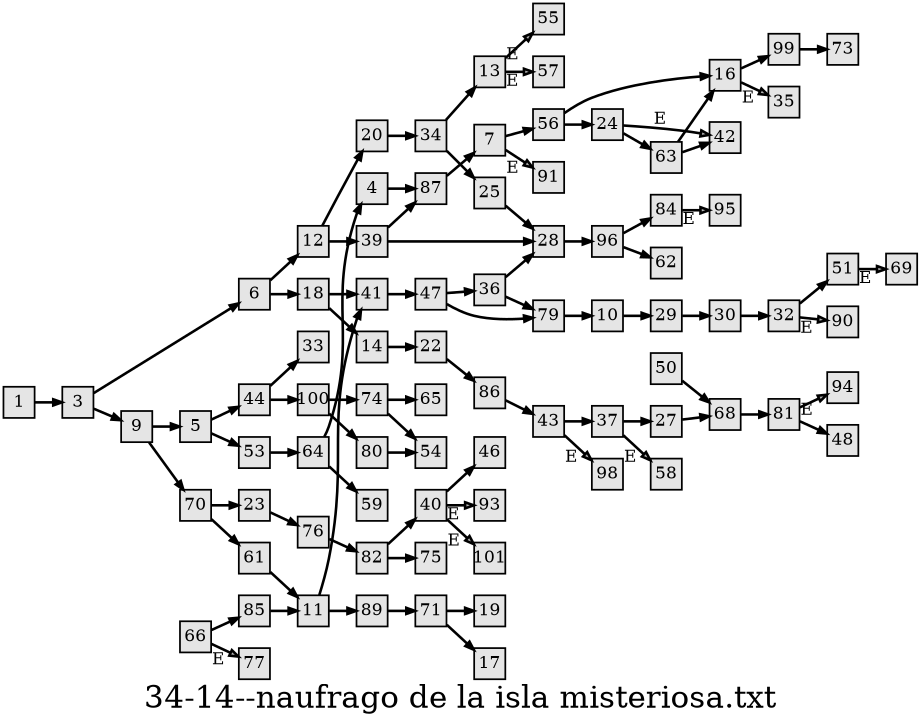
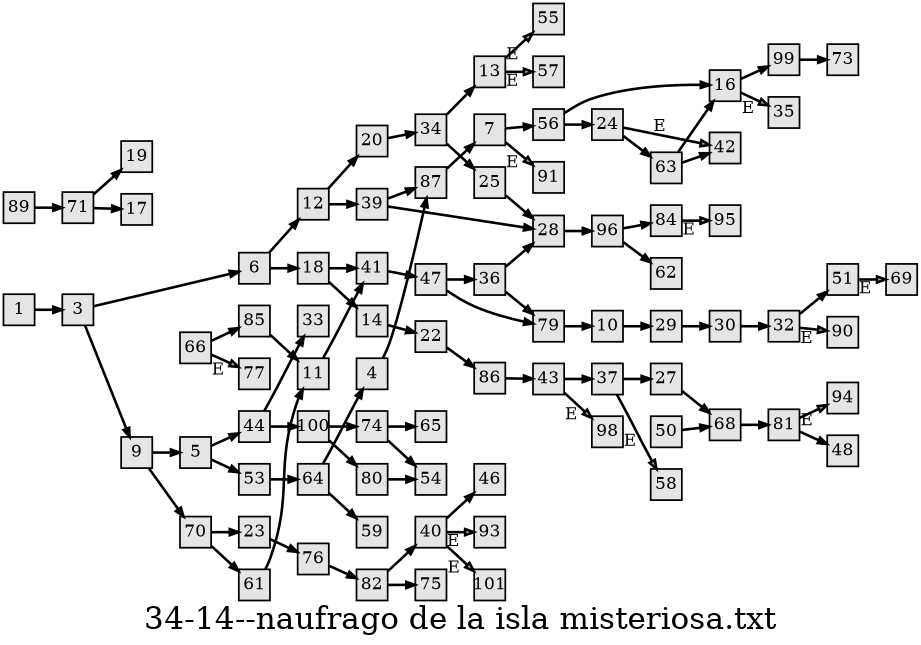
  digraph {
    fontsize=36
    label="34-14--naufrago de la isla misteriosa.txt"
    nodesep=0.35
    ordering=out
    rankdir=LR
    ranksep=0.45
    node [fillcolor=grey90 fixedsize=true fontsize=20 labelfloat=true margin="0,0" penwidth=2 regular=true shape=rect style=filled]
    edge [fontsize=12 labelfloat=true penwidth=3]
    1
    3
    6
    9
    12
    18
    5
    70
    20
    39
    41
    14
    44
    53
    23
    61
    4
    87
    7
    56
    91
    100
    33
    64
    74
    80
    59
    34
    28
    47
    22
    16
    24
    99
    35
    42
    63
    76
    11
    10
    29
    30
    32
    89
    71
    36
    79
    19
    17
    13
    25
    96
    55
    57
    86
    43
    73
    37
    98
    66
    85
    77
    82
    40
    75
    84
    62
    27
    68
    50
    81
    95
    51
    90
    69
    58
    46
    93
    101
    65
    54
    94
    48
    1 -> 3
    3 -> 6
    3 -> 9
    6 -> 12
    6 -> 18
    9 -> 5
    9 -> 70
    12 -> 20
    12 -> 39
    18 -> 41
    18 -> 14
    5 -> 44
    5 -> 53
    70 -> 23
    70 -> 61
    20 -> 34
    39 -> 87
    39 -> 28
    41 -> 47
    14 -> 22
    44 -> 100
    44 -> 33
    53 -> 64
    23 -> 76
    61 -> 11
    4 -> 87
    87 -> 7
    7 -> 56
    7 -> 91 [fillcolor=grey70 fontsize=20 shape=Msquare xlabel=E]
    56 -> 16
    56 -> 24
    100 -> 74
    100 -> 80
    64 -> 4
    64 -> 59
    74 -> 65
    74 -> 54
    80 -> 54
    34 -> 13
    34 -> 25
    28 -> 96
    47 -> 36
    47 -> 79
    22 -> 86
    16 -> 99
    16 -> 35 [fillcolor=grey70 fontsize=20 shape=Msquare xlabel=E]
    24 -> 42 [fillcolor=grey70 fontsize=20 shape=Msquare xlabel=E]
    24 -> 63
    99 -> 73
    63 -> 16
    63 -> 42
    76 -> 82
    11 -> 41
-   11 -> 89
    10 -> 29
    29 -> 30
    30 -> 32
    32 -> 51
    32 -> 90 [fillcolor=grey70 fontsize=20 shape=Msquare xlabel=E]
    89 -> 71
    71 -> 19
    71 -> 17
    36 -> 28
    36 -> 79
    79 -> 10
    13 -> 55 [fillcolor=grey70 fontsize=20 shape=Msquare xlabel=E]
    13 -> 57 [fillcolor=grey70 fontsize=20 shape=Msquare xlabel=E]
    25 -> 28
    96 -> 84
    96 -> 62
    86 -> 43
    43 -> 37
    43 -> 98 [fillcolor=grey70 fontsize=20 shape=Msquare xlabel=E]
    37 -> 27
    37 -> 58 [fillcolor=grey70 fontsize=20 shape=Msquare xlabel=E]
    66 -> 85
    66 -> 77 [fillcolor=grey70 fontsize=20 shape=Msquare xlabel=E]
    85 -> 11
    82 -> 40
    82 -> 75
    40 -> 46
    40 -> 93 [fillcolor=grey70 fontsize=20 shape=Msquare xlabel=E]
    40 -> 101 [fillcolor=grey70 fontsize=20 shape=Msquare xlabel=E]
    84 -> 95 [fillcolor=grey70 fontsize=20 shape=Msquare xlabel=E]
    27 -> 68
    68 -> 81
    50 -> 68
    81 -> 94 [fillcolor=grey70 fontsize=20 shape=Msquare xlabel=E]
    81 -> 48
    51 -> 69 [fillcolor=grey70 fontsize=20 shape=Msquare xlabel=E]
  }
